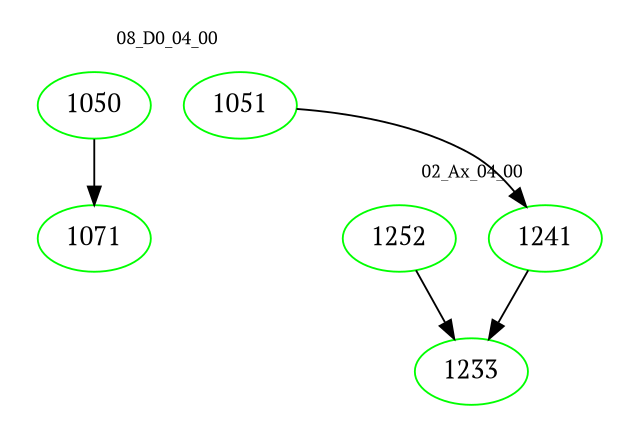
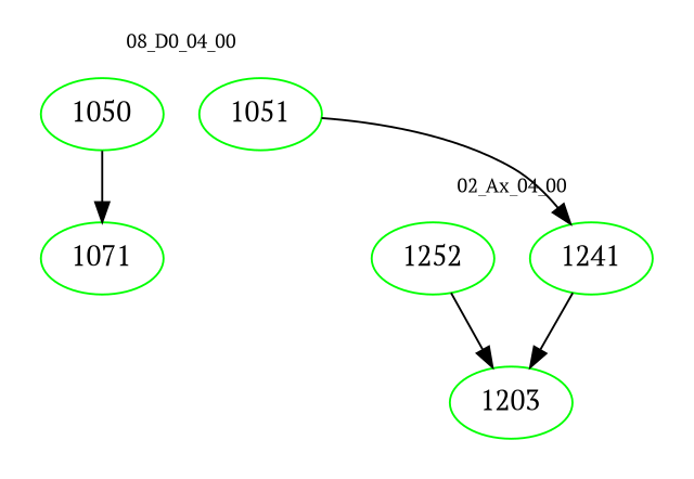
  digraph {
    fontname="PT Serif"
    node [color=green fontname="PT Serif"]
    edge [color=black fontname="PT Serif"]
    n1 [label=1241]
-   n2 [label=1233]
+   n2 [label=1203]
    n3 [label=1252]
    n4 [label=1051]
    n5 [label=1050]
    n6 [label=1071]
    subgraph cluster_1 {
      color=white
      fontsize=10
      label="02_Ax_04_00"
      n1
      n2
      n3
    }
    subgraph cluster_2 {
      color=white
      fontsize=10
      label="08_D0_04_00"
      n4
      n5
      n6
    }
    n1 -> n2
    n3 -> n2
    n4 -> n1
    n5 -> n6
  }
